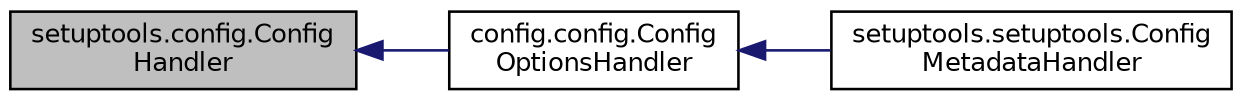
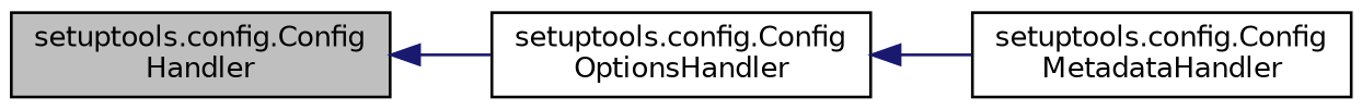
  digraph {
    rankdir=LR
    node [color=black fillcolor=white fontname=Helvetica fontsize=10 shape=record style=filled]
    edge [color=midnightblue dir=back fontname=Helvetica fontsize=10 labelfontname=Helvetica labelfontsize=10 style=solid]
    n1 [fillcolor=grey75 fontcolor=black height=0.2 label="setuptools.config.Config\lHandler" width=0.4]
-   n2 [height=0.2 label="config.config.Config\lOptionsHandler" width=0.4]
-   n3 [height=0.2 label="setuptools.setuptools.Config\lMetadataHandler" width=0.4]
+   n2 [height=0.2 label="setuptools.config.Config\lOptionsHandler" width=0.4]
+   n3 [height=0.2 label="setuptools.config.Config\lMetadataHandler" width=0.4]
    n1 -> n2
    n2 -> n3
  }
